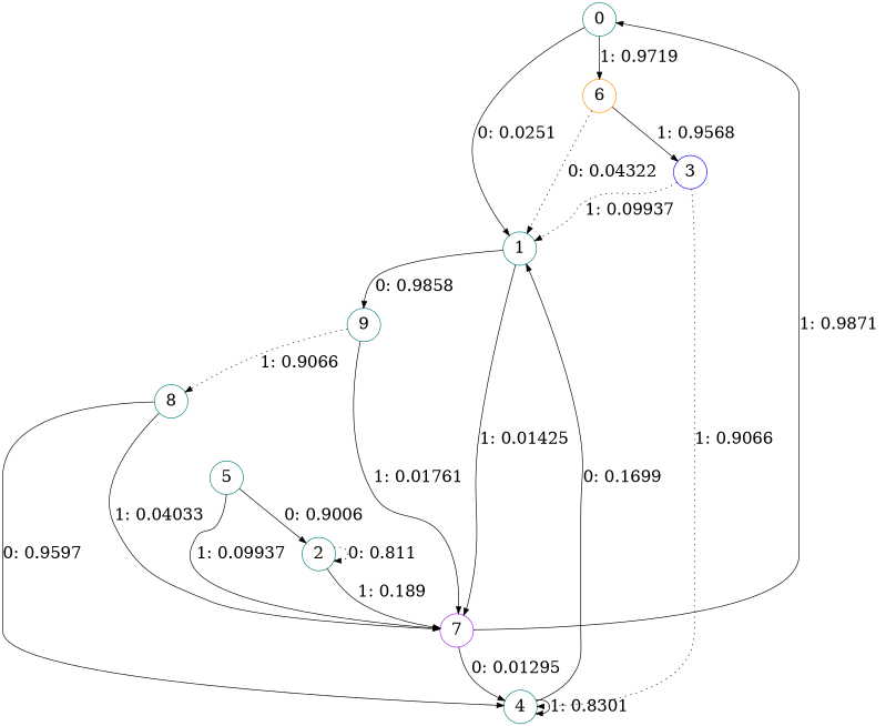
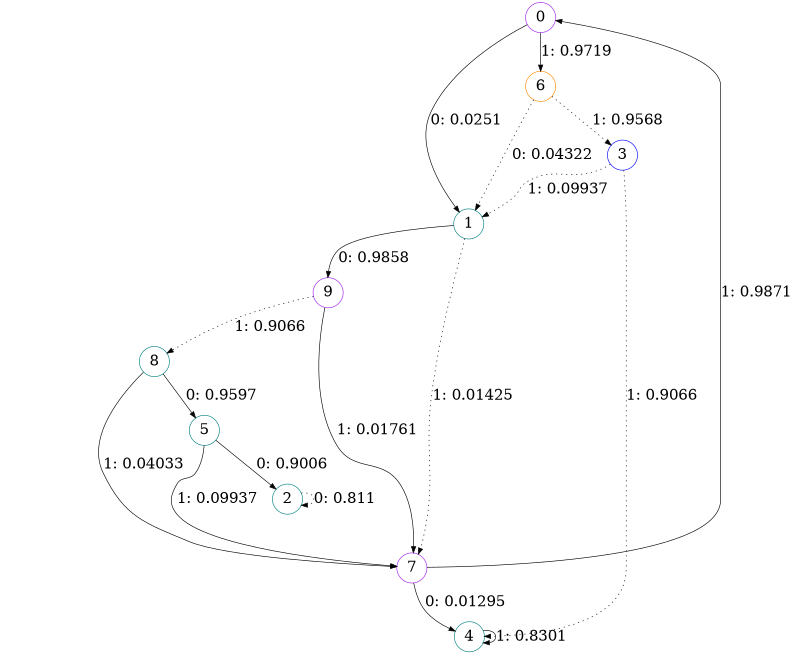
  digraph {
    node [color=teal fontsize=24 shape=circle]
    edge [fontsize=24 style=solid]
-   0
+   0 [color=purple]
    1
    6 [color=darkorange]
-   9
+   9 [color=purple]
    7 [color=purple]
    3 [color=blue]
    8
    4
    5
    2
    0 -> 1 [label="0: 0.0251   "]
    0 -> 6 [label="1: 0.9719   "]
    1 -> 9 [label="0: 0.9858   "]
-   1 -> 7 [label="1: 0.01425  "]
+   1 -> 7 [label="1: 0.01425  " style=dotted]
    6 -> 1 [label="0: 0.04322  " style=dotted]
-   6 -> 3 [label="1: 0.9568   "]
+   6 -> 3 [label="1: 0.9568   " style=dotted]
    9 -> 7 [label="1: 0.01761  "]
    9 -> 8 [label="1: 0.9066   " style=dotted]
    7 -> 0 [label="1: 0.9871   "]
    7 -> 4 [label="0: 0.01295  "]
    3 -> 1 [label="1: 0.09937  " style=dotted]
    3 -> 4 [label="1: 0.9066   " style=dotted]
    8 -> 7 [label="1: 0.04033  "]
-   8 -> 4 [label="0: 0.9597   "]
-   4 -> 1 [label="0: 0.1699   "]
+   8 -> 5 [label="0: 0.9597   "]
    4 -> 4 [label="1: 0.8301   "]
    5 -> 7 [label="1: 0.09937  "]
    5 -> 2 [label="0: 0.9006   "]
-   2 -> 7 [label="1: 0.189    "]
    2 -> 2 [label="0: 0.811    " style=dotted]
  }
